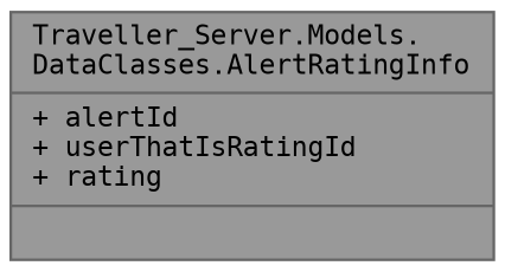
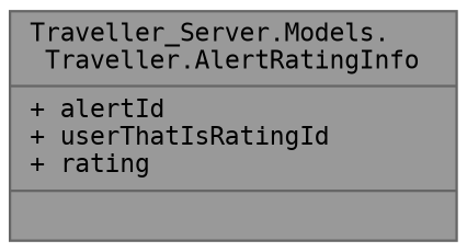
  digraph {
    fontname="DejaVu Sans Mono"
-   n1 [color=gray40 fillcolor=grey60 fontcolor=black fontname="DejaVu Sans Mono" fontsize=10 height=0.2 label="{Traveller_Server.Models.\lDataClasses.AlertRatingInfo\n|+ alertId\l+ userThatIsRatingId\l+ rating\l|}" shape=record style=filled width=0.4]
+   n1 [color=gray40 fillcolor=grey60 fontcolor=black fontname="DejaVu Sans Mono" fontsize=10 height=0.2 label="{Traveller_Server.Models.\lTraveller.AlertRatingInfo\n|+ alertId\l+ userThatIsRatingId\l+ rating\l|}" shape=record style=filled width=0.4]
  }
